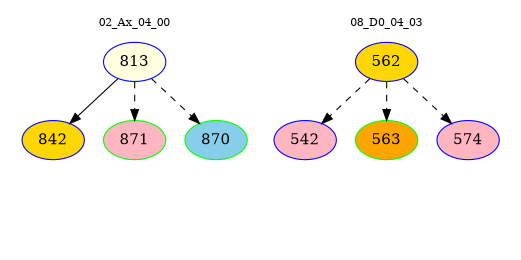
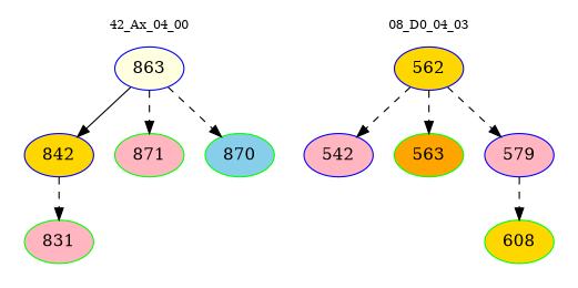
  digraph {
    node [color=blue fillcolor=lightpink style=filled]
    edge [color=black style=dashed]
-   n1 [fillcolor=lightyellow label=813]
+   n1 [fillcolor=lightyellow label=863]
    n2 [fillcolor=gold label=842]
    n3 [color=green label=871]
    n4 [color=green fillcolor=skyblue label=870]
+   n5 [color=green label=831]
    n6 [fillcolor=gold label=562]
    n7 [label=542]
    n8 [color=green fillcolor=orange label=563]
-   n9 [label=574]
+   n9 [label=579]
+   n10 [color=green fillcolor=gold label=608]
    subgraph cluster_1 {
      color=white
      fontsize=10
-     label="02_Ax_04_00"
+     label="42_Ax_04_00"
      n1
      n2
      n3
      n4
+     n5
    }
    subgraph cluster_2 {
      color=white
      fontsize=10
      label="08_D0_04_03"
      n6
      n7
      n8
      n9
+     n10
    }
    n1 -> n2 [style=solid]
    n1 -> n3
    n1 -> n4
+   n2 -> n5
    n6 -> n7
    n6 -> n8
    n6 -> n9
+   n9 -> n10
  }
